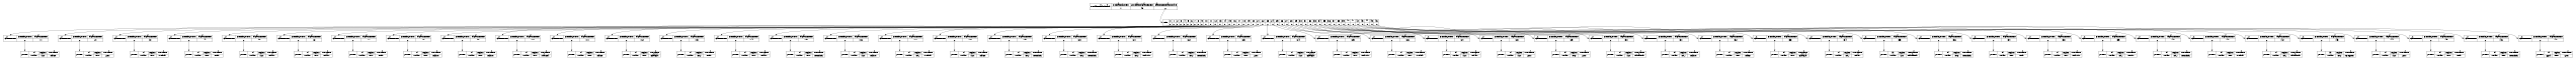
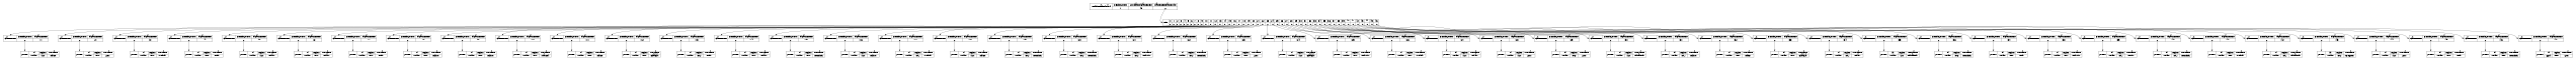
  digraph {
    compound=true
    nodesep=1.0
    rankdir=TB
    ranksep=1.0
    node [fillcolor=white shape=record style=filled]
    edge [arrowtail=dot dir=both headport=_C tailclip=false tailport="premierJoueur_premierJoueur:c"]
-   n1 [label="<_C>ModeleLeaderboard|{prochainIdJoueur|1}|{prochainIdClassement|48}|{classementDansOrdre|<classementDansOrdre_classementDansOrdre>}"]
+   n1 [label="<_C>ModeleLeaderboard|{premierJoueur|1}|{prochainIdClassement|48}|{classementDansOrdre|<classementDansOrdre_classementDansOrdre>}"]
    n2 [label="<_C>List|{0|<0_0>}|{1|<1_1>}|{2|<2_2>}|{3|<3_3>}|{4|<4_4>}|{5|<5_5>}|{6|<6_6>}|{7|<7_7>}|{8|<8_8>}|{9|<9_9>}|{10|<10_10>}|{11|<11_11>}|{12|<12_12>}|{13|<13_13>}|{14|<14_14>}|{15|<15_15>}|{16|<16_16>}|{17|<17_17>}|{18|<18_18>}|{19|<19_19>}|{20|<20_20>}|{21|<21_21>}|{22|<22_22>}|{23|<23_23>}|{24|<24_24>}|{25|<25_25>}|{26|<26_26>}|{27|<27_27>}|{28|<28_28>}|{29|<29_29>}|{30|<30_30>}|{31|<31_31>}|{32|<32_32>}|{33|<33_33>}|{34|<34_34>}|{35|<35_35>}|{36|<36_36>}|{37|<37_37>}|{38|<38_38>}|{39|<39_39>}|{40|<40_40>}|{41|<41_41>}|{42|<42_42>}|{43|<43_43>}|{44|<44_44>}|{45|<45_45>}|{46|<46_46>}"]
    n3 [label="<_C>Classement|{premierJoueur|<premierJoueur_premierJoueur>}|{idClassement|\"1\"}"]
    n4 [label="<_C>Classement|{premierJoueur|<premierJoueur_premierJoueur>}|{idClassement|\"2\"}"]
    n5 [label="<_C>Classement|{premierJoueur|<premierJoueur_premierJoueur>}|{idClassement|\"3\"}"]
    n6 [label="<_C>Classement|{premierJoueur|<premierJoueur_premierJoueur>}|{idClassement|\"4\"}"]
    n7 [label="<_C>Classement|{premierJoueur|<premierJoueur_premierJoueur>}|{idClassement|\"5\"}"]
    n8 [label="<_C>Classement|{premierJoueur|<premierJoueur_premierJoueur>}|{idClassement|\"6\"}"]
    n9 [label="<_C>Classement|{premierJoueur|<premierJoueur_premierJoueur>}|{idClassement|\"7\"}"]
    n10 [label="<_C>Classement|{premierJoueur|<premierJoueur_premierJoueur>}|{idClassement|\"8\"}"]
    n11 [label="<_C>Classement|{premierJoueur|<premierJoueur_premierJoueur>}|{idClassement|\"9\"}"]
    n12 [label="<_C>Classement|{premierJoueur|<premierJoueur_premierJoueur>}|{idClassement|\"10\"}"]
    n13 [label="<_C>Classement|{premierJoueur|<premierJoueur_premierJoueur>}|{idClassement|\"11\"}"]
    n14 [label="<_C>Classement|{premierJoueur|<premierJoueur_premierJoueur>}|{idClassement|\"12\"}"]
    n15 [label="<_C>Classement|{premierJoueur|<premierJoueur_premierJoueur>}|{idClassement|\"13\"}"]
    n16 [label="<_C>Classement|{premierJoueur|<premierJoueur_premierJoueur>}|{idClassement|\"14\"}"]
    n17 [label="<_C>Classement|{premierJoueur|<premierJoueur_premierJoueur>}|{idClassement|\"15\"}"]
    n18 [label="<_C>Classement|{premierJoueur|<premierJoueur_premierJoueur>}|{idClassement|\"16\"}"]
    n19 [label="<_C>Classement|{premierJoueur|<premierJoueur_premierJoueur>}|{idClassement|\"17\"}"]
    n20 [label="<_C>Classement|{premierJoueur|<premierJoueur_premierJoueur>}|{idClassement|\"18\"}"]
    n21 [label="<_C>Classement|{premierJoueur|<premierJoueur_premierJoueur>}|{idClassement|\"19\"}"]
    n22 [label="<_C>Classement|{premierJoueur|<premierJoueur_premierJoueur>}|{idClassement|\"20\"}"]
    n23 [label="<_C>Classement|{premierJoueur|<premierJoueur_premierJoueur>}|{idClassement|\"21\"}"]
    n24 [label="<_C>Classement|{premierJoueur|<premierJoueur_premierJoueur>}|{idClassement|\"22\"}"]
    n25 [label="<_C>Classement|{premierJoueur|<premierJoueur_premierJoueur>}|{idClassement|\"23\"}"]
    n26 [label="<_C>Classement|{premierJoueur|<premierJoueur_premierJoueur>}|{idClassement|\"24\"}"]
    n27 [label="<_C>Classement|{premierJoueur|<premierJoueur_premierJoueur>}|{idClassement|\"25\"}"]
    n28 [label="<_C>Classement|{premierJoueur|<premierJoueur_premierJoueur>}|{idClassement|\"26\"}"]
    n29 [label="<_C>Classement|{premierJoueur|<premierJoueur_premierJoueur>}|{idClassement|\"27\"}"]
    n30 [label="<_C>Classement|{premierJoueur|<premierJoueur_premierJoueur>}|{idClassement|\"28\"}"]
    n31 [label="<_C>Classement|{premierJoueur|<premierJoueur_premierJoueur>}|{idClassement|\"29\"}"]
    n32 [label="<_C>Classement|{premierJoueur|<premierJoueur_premierJoueur>}|{idClassement|\"30\"}"]
    n33 [label="<_C>Classement|{premierJoueur|<premierJoueur_premierJoueur>}|{idClassement|\"31\"}"]
    n34 [label="<_C>Classement|{premierJoueur|<premierJoueur_premierJoueur>}|{idClassement|\"32\"}"]
    n35 [label="<_C>Classement|{premierJoueur|<premierJoueur_premierJoueur>}|{idClassement|\"33\"}"]
    n36 [label="<_C>Classement|{premierJoueur|<premierJoueur_premierJoueur>}|{idClassement|\"34\"}"]
    n37 [label="<_C>Classement|{premierJoueur|<premierJoueur_premierJoueur>}|{idClassement|\"35\"}"]
    n38 [label="<_C>Classement|{premierJoueur|<premierJoueur_premierJoueur>}|{idClassement|\"36\"}"]
    n39 [label="<_C>Classement|{premierJoueur|<premierJoueur_premierJoueur>}|{idClassement|\"37\"}"]
    n40 [label="<_C>Classement|{premierJoueur|<premierJoueur_premierJoueur>}|{idClassement|\"38\"}"]
    n41 [label="<_C>Classement|{premierJoueur|<premierJoueur_premierJoueur>}|{idClassement|\"39\"}"]
    n42 [label="<_C>Classement|{premierJoueur|<premierJoueur_premierJoueur>}|{idClassement|\"40\"}"]
    n43 [label="<_C>Classement|{premierJoueur|<premierJoueur_premierJoueur>}|{idClassement|\"41\"}"]
    n44 [label="<_C>Classement|{premierJoueur|<premierJoueur_premierJoueur>}|{idClassement|\"42\"}"]
    n45 [label="<_C>Classement|{premierJoueur|<premierJoueur_premierJoueur>}|{idClassement|\"43\"}"]
    n46 [label="<_C>Classement|{premierJoueur|<premierJoueur_premierJoueur>}|{idClassement|\"44\"}"]
    n47 [label="<_C>Classement|{premierJoueur|<premierJoueur_premierJoueur>}|{idClassement|\"45\"}"]
    n48 [label="<_C>Classement|{premierJoueur|<premierJoueur_premierJoueur>}|{idClassement|\"46\"}"]
    n49 [label="<_C>Classement|{premierJoueur|<premierJoueur_premierJoueur>}|{idClassement|\"47\"}"]
    n50 [label="<_C>Joueur|{id|\"YX4N\"}|{region|\"SA\"}|{username|\"Alice\"}"]
    n51 [label="<_C>Joueur|{id|\"YX4N\"}|{region|\"EU\"}|{username|\"Jun\"}"]
    n52 [label="<_C>Joueur|{id|\"YX4N\"}|{region|\"EU\"}|{username|\"Mehdi\"}"]
    n53 [label="<_C>Joueur|{id|\"YX4N\"}|{region|\"NA\"}|{username|\"Bob\"}"]
    n54 [label="<_C>Joueur|{id|\"YX4N\"}|{region|\"SA\"}|{username|\"Firas\"}"]
    n55 [label="<_C>Joueur|{id|\"YX4N\"}|{region|\"EU\"}|{username|\"Firas\"}"]
    n56 [label="<_C>Joueur|{id|\"YX4N\"}|{region|\"EU\"}|{username|\"Bob\"}"]
    n57 [label="<_C>Joueur|{id|\"YX4N\"}|{region|\"NA\"}|{username|\"Ichiro\"}"]
    n58 [label="<_C>Joueur|{id|\"YX4N\"}|{region|\"NA\"}|{username|\"Ichiro\"}"]
    n59 [label="<_C>Joueur|{id|\"YX4N\"}|{region|\"EU\"}|{username|\"Marcel\"}"]
    n60 [label="<_C>Joueur|{id|\"YX4N\"}|{region|\"NA\"}|{username|\"Alice\"}"]
    n61 [label="<_C>Joueur|{id|\"YX4N\"}|{region|\"NA\"}|{username|\"Chaaya\"}"]
    n62 [label="<_C>Joueur|{id|\"YX4N\"}|{region|\"OC\"}|{username|\"Bob\"}"]
    n63 [label="<_C>Joueur|{id|\"YX4N\"}|{region|\"EU\"}|{username|\"Firas\"}"]
    n64 [label="<_C>Joueur|{id|\"YX4N\"}|{region|\"EU\"}|{username|\"Dominic\"}"]
    n65 [label="<_C>Joueur|{id|\"YX4N\"}|{region|\"SA\"}|{username|\"Ichiro\"}"]
    n66 [label="<_C>Joueur|{id|\"YX4N\"}|{region|\"AS\"}|{username|\"Mehdi\"}"]
    n67 [label="<_C>Joueur|{id|\"YX4N\"}|{region|\"SA\"}|{username|\"Alice\"}"]
    n68 [label="<_C>Joueur|{id|\"YX4N\"}|{region|\"OC\"}|{username|\"Dominic\"}"]
    n69 [label="<_C>Joueur|{id|\"YX4N\"}|{region|\"OC\"}|{username|\"Dominic\"}"]
    n70 [label="<_C>Joueur|{id|\"YX4N\"}|{region|\"OC\"}|{username|\"Ashwin\"}"]
    n71 [label="<_C>Joueur|{id|\"YX4N\"}|{region|\"OC\"}|{username|\"Dominic\"}"]
    n72 [label="<_C>Joueur|{id|\"YX4N\"}|{region|\"NA\"}|{username|\"Jun\"}"]
    n73 [label="<_C>Joueur|{id|\"YX4N\"}|{region|\"SA\"}|{username|\"Chaaya\"}"]
    n74 [label="<_C>Joueur|{id|\"YX4N\"}|{region|\"EU\"}|{username|\"Ashwin\"}"]
    n75 [label="<_C>Joueur|{id|\"YX4N\"}|{region|\"EU\"}|{username|\"Mehdi\"}"]
    n76 [label="<_C>Joueur|{id|\"YX4N\"}|{region|\"SA\"}|{username|\"Firas\"}"]
    n77 [label="<_C>Joueur|{id|\"YX4N\"}|{region|\"SA\"}|{username|\"Jun\"}"]
    n78 [label="<_C>Joueur|{id|\"YX4N\"}|{region|\"OC\"}|{username|\"Jun\"}"]
    n79 [label="<_C>Joueur|{id|\"YX4N\"}|{region|\"SA\"}|{username|\"Élisabeth\"}"]
    n80 [label="<_C>Joueur|{id|\"YX4N\"}|{region|\"AS\"}|{username|\"Ichiro\"}"]
    n81 [label="<_C>Joueur|{id|\"YX4N\"}|{region|\"NA\"}|{username|\"Alice\"}"]
    n82 [label="<_C>Joueur|{id|\"YX4N\"}|{region|\"EU\"}|{username|\"Chaaya\"}"]
    n83 [label="<_C>Joueur|{id|\"YX4N\"}|{region|\"AS\"}|{username|\"Firas\"}"]
    n84 [label="<_C>Joueur|{id|\"YX4N\"}|{region|\"SA\"}|{username|\"Élisabeth\"}"]
    n85 [label="<_C>Joueur|{id|\"YX4N\"}|{region|\"OC\"}|{username|\"Dominic\"}"]
    n86 [label="<_C>Joueur|{id|\"YX4N\"}|{region|\"NA\"}|{username|\"Bob\"}"]
    n87 [label="<_C>Joueur|{id|\"YX4N\"}|{region|\"EU\"}|{username|\"Ashwin\"}"]
    n88 [label="<_C>Joueur|{id|\"YX4N\"}|{region|\"AS\"}|{username|\"Louis\"}"]
    n89 [label="<_C>Joueur|{id|\"YX4N\"}|{region|\"AS\"}|{username|\"Dominic\"}"]
    n90 [label="<_C>Joueur|{id|\"YX4N\"}|{region|\"NA\"}|{username|\"Mehdi\"}"]
    n91 [label="<_C>Joueur|{id|\"YX4N\"}|{region|\"AS\"}|{username|\"Élisabeth\"}"]
    n92 [label="<_C>Joueur|{id|\"YX4N\"}|{region|\"OC\"}|{username|\"Gregson\"}"]
    n93 [label="<_C>Joueur|{id|\"YX4N\"}|{region|\"SA\"}|{username|\"Jun\"}"]
    n94 [label="<_C>Joueur|{id|\"YX4N\"}|{region|\"EU\"}|{username|\"Bob\"}"]
    n95 [label="<_C>Joueur|{id|\"YX4N\"}|{region|\"NA\"}|{username|\"Dominic\"}"]
    n96 [label="<_C>Joueur|{id|\"JgYl\"}|{region|\"EU\"}|{username|\"Jun\"}"]
    n1 -> n2 [tailport="classementDansOrdre_classementDansOrdre:c"]
    n2 -> n3 [tailport="0_0:c"]
    n2 -> n4 [tailport="1_1:c"]
    n2 -> n5 [tailport="2_2:c"]
    n2 -> n6 [tailport="3_3:c"]
    n2 -> n7 [tailport="4_4:c"]
    n2 -> n8 [tailport="5_5:c"]
    n2 -> n9 [tailport="6_6:c"]
    n2 -> n10 [tailport="7_7:c"]
    n2 -> n11 [tailport="8_8:c"]
    n2 -> n12 [tailport="9_9:c"]
    n2 -> n13 [tailport="10_10:c"]
    n2 -> n14 [tailport="11_11:c"]
    n2 -> n15 [tailport="12_12:c"]
    n2 -> n16 [tailport="13_13:c"]
    n2 -> n17 [tailport="14_14:c"]
    n2 -> n18 [tailport="15_15:c"]
    n2 -> n19 [tailport="16_16:c"]
    n2 -> n20 [tailport="17_17:c"]
    n2 -> n21 [tailport="18_18:c"]
    n2 -> n22 [tailport="19_19:c"]
    n2 -> n23 [tailport="20_20:c"]
    n2 -> n24 [tailport="21_21:c"]
    n2 -> n25 [tailport="22_22:c"]
    n2 -> n26 [tailport="23_23:c"]
    n2 -> n27 [tailport="24_24:c"]
    n2 -> n28 [tailport="25_25:c"]
    n2 -> n29 [tailport="26_26:c"]
    n2 -> n30 [tailport="27_27:c"]
    n2 -> n31 [tailport="28_28:c"]
    n2 -> n32 [tailport="29_29:c"]
    n2 -> n33 [tailport="30_30:c"]
    n2 -> n34 [tailport="31_31:c"]
    n2 -> n35 [tailport="32_32:c"]
    n2 -> n36 [tailport="33_33:c"]
    n2 -> n37 [tailport="34_34:c"]
    n2 -> n38 [tailport="35_35:c"]
    n2 -> n39 [tailport="36_36:c"]
    n2 -> n40 [tailport="37_37:c"]
    n2 -> n41 [tailport="38_38:c"]
    n2 -> n42 [tailport="39_39:c"]
    n2 -> n43 [tailport="40_40:c"]
    n2 -> n44 [tailport="41_41:c"]
    n2 -> n45 [tailport="42_42:c"]
    n2 -> n46 [tailport="43_43:c"]
    n2 -> n47 [tailport="44_44:c"]
    n2 -> n48 [tailport="45_45:c"]
    n2 -> n49 [tailport="46_46:c"]
    n3 -> n50
    n4 -> n51
    n5 -> n52
    n6 -> n53
    n7 -> n54
    n8 -> n55
    n9 -> n56
    n10 -> n57
    n11 -> n58
    n12 -> n59
    n13 -> n60
    n14 -> n61
    n15 -> n62
    n16 -> n63
    n17 -> n64
    n18 -> n65
    n19 -> n66
    n20 -> n67
    n21 -> n68
    n22 -> n69
    n23 -> n70
    n24 -> n71
    n25 -> n72
    n26 -> n73
    n27 -> n74
    n28 -> n75
    n29 -> n76
    n30 -> n77
    n31 -> n78
    n32 -> n79
    n33 -> n80
    n34 -> n81
    n35 -> n82
    n36 -> n83
    n37 -> n84
    n38 -> n85
    n39 -> n86
    n40 -> n87
    n41 -> n88
    n42 -> n89
    n43 -> n90
    n44 -> n91
    n45 -> n92
    n46 -> n93
    n47 -> n94
    n48 -> n95
    n49 -> n96
  }
